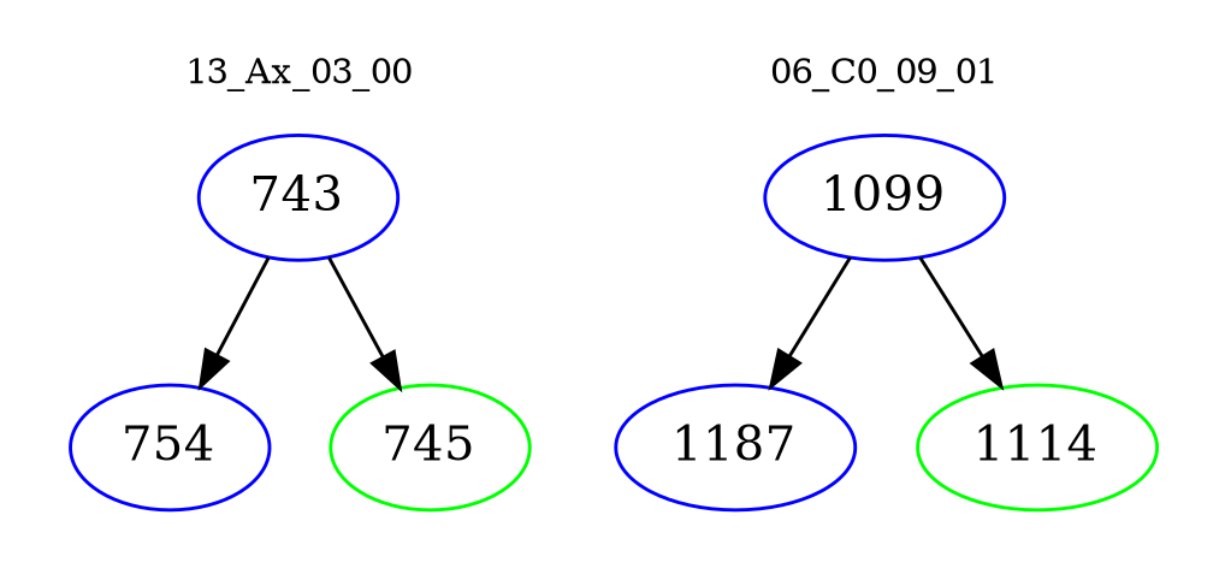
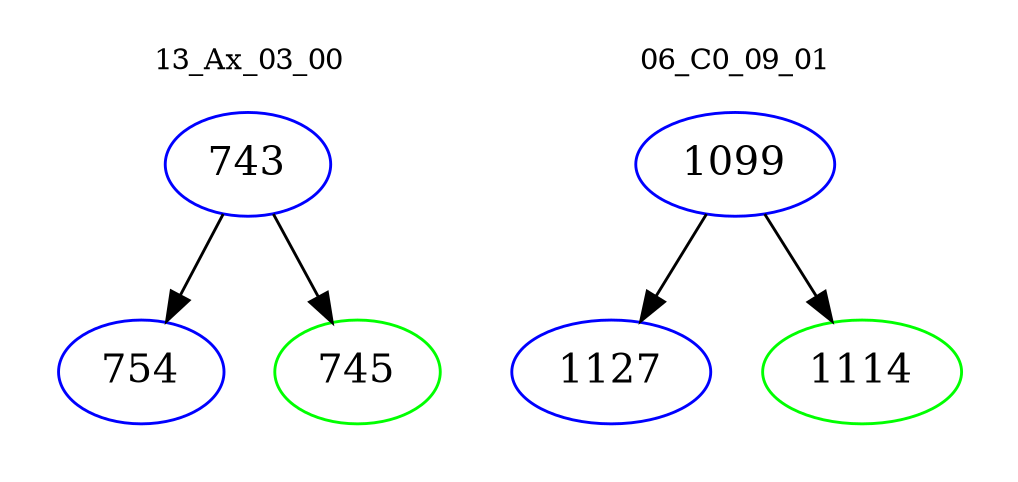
  digraph {
    node [color=blue]
    edge [color=black]
    n1 [label=743]
    n2 [label=754]
    n3 [color=green label=745]
    n4 [label=1099]
-   n5 [label=1187]
+   n5 [label=1127]
    n6 [color=green label=1114]
    subgraph cluster_1 {
      color=white
      fontsize=10
      label="13_Ax_03_00"
      n1
      n2
      n3
    }
    subgraph cluster_2 {
      color=white
      fontsize=10
      label="06_C0_09_01"
      n4
      n5
      n6
    }
    n1 -> n2
    n1 -> n3
    n4 -> n5
    n4 -> n6
  }
